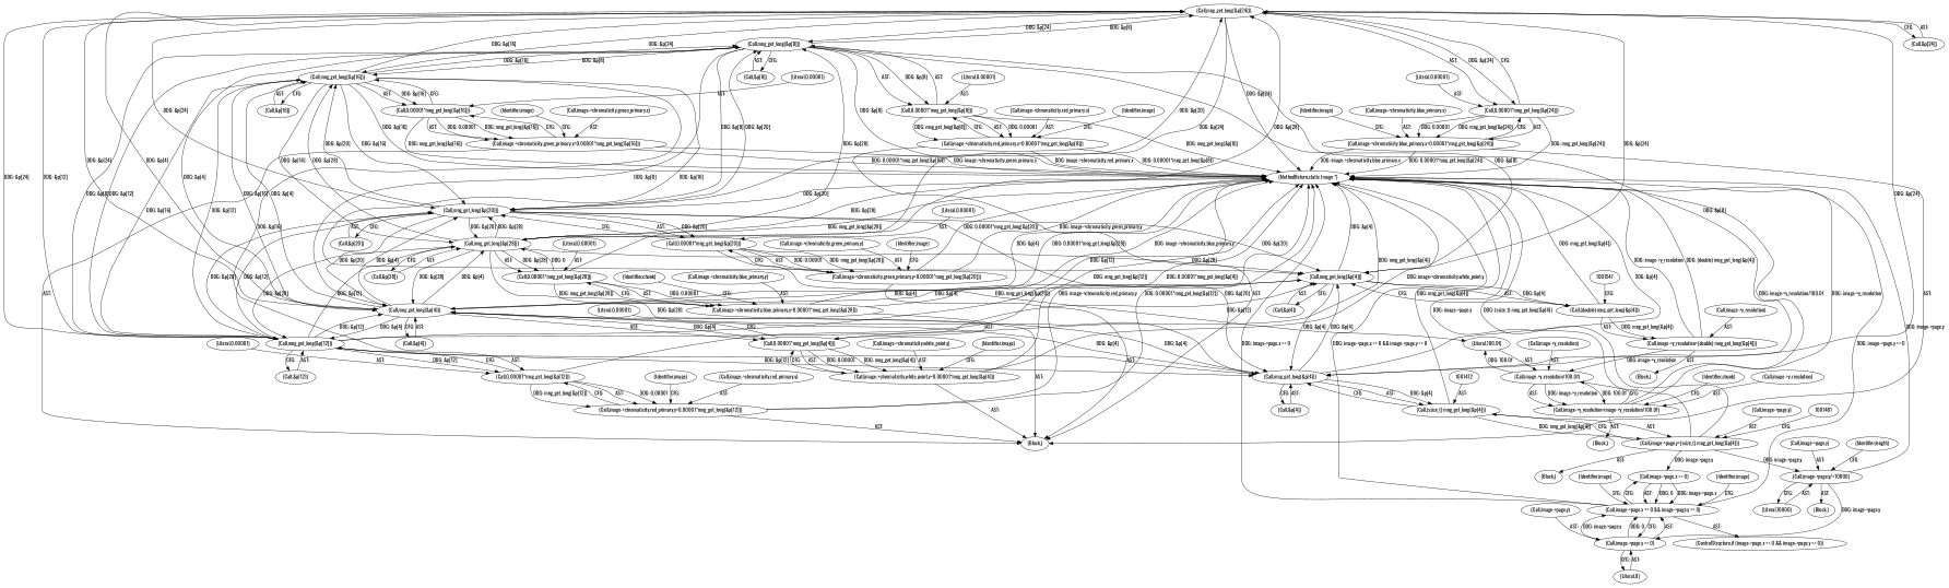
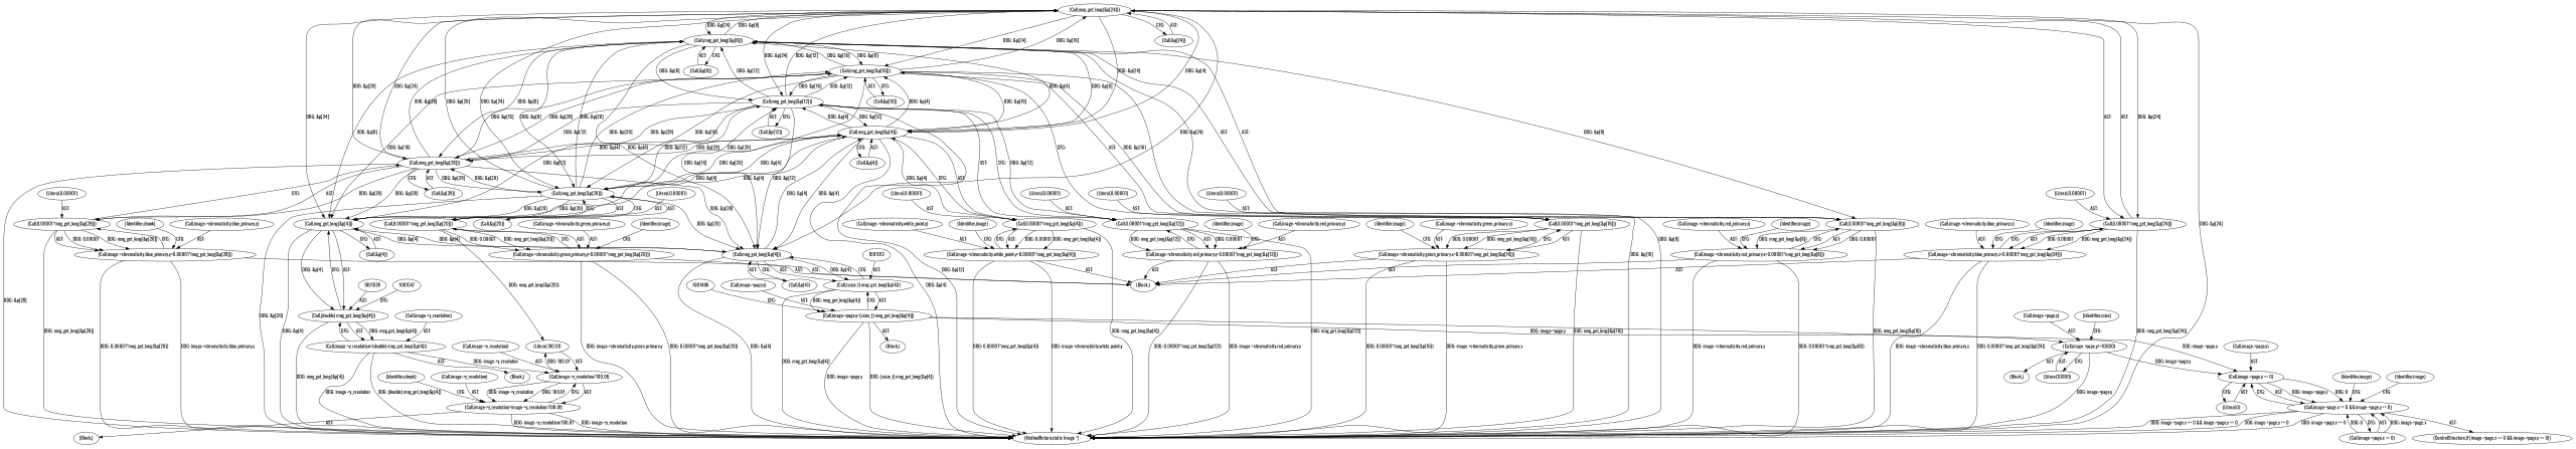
  digraph {
    fontname=Oswald
    node [fontname=Oswald]
    edge [fontname=Oswald]
    n1 [label="(Call,mng_get_long(&p[24]))"]
    n2 [label="(Call,mng_get_long(&p[8]))"]
    n3 [label="(Call,mng_get_long(&p[16]))"]
    n4 [label="(Call,mng_get_long(&p[12]))"]
    n5 [label="(Call,mng_get_long(&p[4]))"]
    n6 [label="(Call,mng_get_long(&p[4]))"]
    n7 [label="(Call,mng_get_long(&p[4]))"]
    n8 [label="(Call,mng_get_long(&p[20]))"]
    n9 [label="(Call,mng_get_long(&p[28]))"]
    n10 [label="(Call,0.00001*mng_get_long(&p[24]))"]
    n11 [label="(MethodReturn,static Image *)"]
    n12 [label="(Call,&p[24])"]
    n13 [label="(Call,0.00001*mng_get_long(&p[8]))"]
    n14 [label="(Call,&p[8])"]
    n15 [label="(Call,0.00001*mng_get_long(&p[16]))"]
    n16 [label="(Call,&p[16])"]
    n17 [label="(Call,0.00001*mng_get_long(&p[12]))"]
    n18 [label="(Call,&p[12])"]
    n19 [label="(Call,0.00001*mng_get_long(&p[4]))"]
    n20 [label="(Call,&p[4])"]
    n21 [label="(Call,(ssize_t) mng_get_long(&p[4]))"]
    n22 [label="(Call,&p[4])"]
    n23 [label="(Call,(double) mng_get_long(&p[4]))"]
    n24 [label="(Call,&p[4])"]
    n25 [label="(Call,0.00001*mng_get_long(&p[20]))"]
    n26 [label="(Call,&p[20])"]
    n27 [label="(Call,0.00001*mng_get_long(&p[28]))"]
    n28 [label="(Call,&p[28])"]
    n29 [label="(Call,image->chromaticity.blue_primary.x=0.00001*mng_get_long(&p[24]))"]
    n30 [label="(Call,image->chromaticity.red_primary.x=0.00001*mng_get_long(&p[8]))"]
    n31 [label="(Call,image->chromaticity.green_primary.x=0.00001*mng_get_long(&p[16]))"]
    n32 [label="(Call,image->chromaticity.red_primary.y=0.00001*mng_get_long(&p[12]))"]
    n33 [label="(Call,image->chromaticity.white_point.y=0.00001*mng_get_long(&p[4]))"]
    n34 [label="(Call,image->page.y=(ssize_t) mng_get_long(&p[4]))"]
    n35 [label="(Call,image->y_resolution=(double) mng_get_long(&p[4]))"]
    n36 [label="(Call,image->chromaticity.green_primary.y=0.00001*mng_get_long(&p[20]))"]
    n37 [label="(Literal,100.0f)"]
    n38 [label="(Call,image->chromaticity.blue_primary.y=0.00001*mng_get_long(&p[28]))"]
    n39 [label="(Block,)"]
    n40 [label="(Call,image->page.y/=10000)"]
    n41 [label="(Call,image->page.y == 0)"]
    n42 [label="(Block,)"]
    n43 [label="(Literal,10000)"]
    n44 [label="(Block,)"]
    n45 [label="(Call,image->page.x == 0 && image->page.y == 0)"]
    n46 [label="(Literal,0)"]
    n47 [label="(Call,image->page.x == 0)"]
    n48 [label="(ControlStructure,if (image->page.x == 0 && image->page.y == 0))"]
    n49 [label="(Call,image->y_resolution/100.0f)"]
    n50 [label="(Block,)"]
    n51 [label="(Call,image->y_resolution=image->y_resolution/100.0f)"]
    n52 [label="(Block,)"]
    n53 [label="(Identifier,image)"]
    n54 [label="(Literal,0.00001)"]
    n55 [label="(Call,image->chromaticity.green_primary.y)"]
    n56 [label="(Identifier,image)"]
    n57 [label="(Identifier,image)"]
    n58 [label="(Literal,0.00001)"]
    n59 [label="(Literal,0.00001)"]
    n60 [label="(Call,image->y_resolution)"]
    n61 [label="(Call,image->chromaticity.blue_primary.x)"]
    n62 [label="(Call,image->page.y)"]
    n63 [label="(Call,image->chromaticity.green_primary.x)"]
    n64 [label="(Identifier,image)"]
    n65 [label="(Identifier,image)"]
    n66 [label="(Call,image->chromaticity.red_primary.y)"]
    n67 [label="(Literal,0.00001)"]
    n68 [label="(Identifier,image)"]
    n69 [label="(Identifier,chunk)"]
    n70 [label="(Call,image->chromaticity.blue_primary.y)"]
    n71 [label="(Call,image->chromaticity.white_point.y)"]
    n72 [label="(Identifier,chunk)"]
    n73 [label="(Call,image->page.y)"]
    n74 [label="(Identifier,image)"]
-   n75 [label="(Identifier,length)"]
+   n75 [label="(Identifier,ssize)"]
    n76 [label="(Literal,0.00001)"]
    n77 [label="(Call,image->y_resolution)"]
    n78 [label="(Literal,0.00001)"]
    n79 [label="(Identifier,image)"]
    n80 [label="(Literal,0.00001)"]
    n81 [label="(Call,image->chromaticity.red_primary.x)"]
    n82 [label="(Call,image->page.y)"]
    n83 [label="(Call,image->y_resolution)"]
-   1001472
-   1001481
+   1001472 [label=1001972]
+   1001481 [label=1001486]
+   1001538
    1001547
    n1 -> n2 [label="DDG: &p[24]"]
    n1 -> n3 [label="DDG: &p[24]"]
    n1 -> n4 [label="DDG: &p[24]"]
    n1 -> n5 [label="DDG: &p[24]"]
    n1 -> n6 [label="DDG: &p[24]"]
    n1 -> n7 [label="DDG: &p[24]"]
    n1 -> n8 [label="DDG: &p[24]"]
    n1 -> n9 [label="DDG: &p[24]"]
    n1 -> n10 [label="AST: "]
    n1 -> n10 [label="DDG: &p[24]"]
    n1 -> n11 [label="DDG: &p[24]"]
    n1 -> n12 [label="CFG: "]
    n2 -> n1 [label="DDG: &p[8]"]
    n2 -> n3 [label="DDG: &p[8]"]
    n2 -> n4 [label="DDG: &p[8]"]
    n2 -> n5 [label="DDG: &p[8]"]
    n2 -> n6 [label="DDG: &p[8]"]
    n2 -> n7 [label="DDG: &p[8]"]
    n2 -> n8 [label="DDG: &p[8]"]
+   n2 -> n9 [label="DDG: &p[8]"]
    n2 -> n11 [label="DDG: &p[8]"]
    n2 -> n13 [label="AST: "]
    n2 -> n13 [label="DDG: &p[8]"]
    n2 -> n14 [label="CFG: "]
    n3 -> n1 [label="DDG: &p[16]"]
    n3 -> n2 [label="DDG: &p[16]"]
    n3 -> n4 [label="DDG: &p[16]"]
    n3 -> n5 [label="DDG: &p[16]"]
    n3 -> n6 [label="DDG: &p[16]"]
    n3 -> n7 [label="DDG: &p[16]"]
    n3 -> n8 [label="DDG: &p[16]"]
    n3 -> n9 [label="DDG: &p[16]"]
    n3 -> n11 [label="DDG: &p[16]"]
    n3 -> n15 [label="AST: "]
    n3 -> n15 [label="DDG: &p[16]"]
    n3 -> n16 [label="CFG: "]
    n4 -> n1 [label="DDG: &p[12]"]
    n4 -> n2 [label="DDG: &p[12]"]
    n4 -> n3 [label="DDG: &p[12]"]
    n4 -> n5 [label="DDG: &p[12]"]
    n4 -> n6 [label="DDG: &p[12]"]
    n4 -> n7 [label="DDG: &p[12]"]
    n4 -> n8 [label="DDG: &p[12]"]
    n4 -> n9 [label="DDG: &p[12]"]
    n4 -> n11 [label="DDG: &p[12]"]
    n4 -> n17 [label="AST: "]
    n4 -> n17 [label="DDG: &p[12]"]
    n4 -> n18 [label="CFG: "]
    n5 -> n1 [label="DDG: &p[4]"]
    n5 -> n2 [label="DDG: &p[4]"]
    n5 -> n3 [label="DDG: &p[4]"]
    n5 -> n4 [label="DDG: &p[4]"]
    n5 -> n6 [label="DDG: &p[4]"]
    n5 -> n7 [label="DDG: &p[4]"]
    n5 -> n8 [label="DDG: &p[4]"]
    n5 -> n9 [label="DDG: &p[4]"]
    n5 -> n11 [label="DDG: &p[4]"]
    n5 -> n19 [label="AST: "]
    n5 -> n19 [label="DDG: &p[4]"]
    n5 -> n20 [label="CFG: "]
    n6 -> n5 [label="DDG: &p[4]"]
    n6 -> n7 [label="DDG: &p[4]"]
    n6 -> n11 [label="DDG: &p[4]"]
    n6 -> n21 [label="AST: "]
    n6 -> n21 [label="DDG: &p[4]"]
    n6 -> n22 [label="CFG: "]
    n7 -> n5 [label="DDG: &p[4]"]
    n7 -> n6 [label="DDG: &p[4]"]
    n7 -> n11 [label="DDG: &p[4]"]
    n7 -> n23 [label="AST: "]
    n7 -> n23 [label="DDG: &p[4]"]
    n7 -> n24 [label="CFG: "]
    n8 -> n1 [label="DDG: &p[20]"]
    n8 -> n2 [label="DDG: &p[20]"]
    n8 -> n3 [label="DDG: &p[20]"]
    n8 -> n4 [label="DDG: &p[20]"]
    n8 -> n5 [label="DDG: &p[20]"]
    n8 -> n6 [label="DDG: &p[20]"]
    n8 -> n7 [label="DDG: &p[20]"]
    n8 -> n9 [label="DDG: &p[20]"]
-   n11 -> n8 [label="DDG: &p[20]"]
+   n8 -> n11 [label="DDG: &p[20]"]
    n8 -> n25 [label="AST: "]
    n8 -> n25 [label="DDG: &p[20]"]
    n8 -> n26 [label="CFG: "]
    n9 -> n1 [label="DDG: &p[28]"]
    n9 -> n2 [label="DDG: &p[28]"]
    n9 -> n3 [label="DDG: &p[28]"]
    n9 -> n4 [label="DDG: &p[28]"]
    n9 -> n5 [label="DDG: &p[28]"]
    n9 -> n6 [label="DDG: &p[28]"]
    n9 -> n7 [label="DDG: &p[28]"]
    n9 -> n8 [label="DDG: &p[28]"]
    n9 -> n11 [label="DDG: &p[28]"]
    n9 -> n27 [label="AST: "]
    n9 -> n27 [label="DDG: &p[28]"]
    n9 -> n28 [label="CFG: "]
-   n10 -> n1 [label="CFG: "]
+   n10 -> n1 [label="AST: "]
    n10 -> n11 [label="DDG: mng_get_long(&p[24])"]
    n10 -> n29 [label="AST: "]
    n10 -> n29 [label="DDG: 0.00001"]
    n10 -> n29 [label="DDG: mng_get_long(&p[24])"]
    n12 -> n1 [label="AST: "]
    n13 -> n2 [label="AST: "]
    n13 -> n11 [label="DDG: mng_get_long(&p[8])"]
    n13 -> n30 [label="AST: "]
    n13 -> n30 [label="DDG: 0.00001"]
    n13 -> n30 [label="DDG: mng_get_long(&p[8])"]
    n14 -> n2 [label="AST: "]
    n15 -> n3 [label="CFG: "]
    n15 -> n11 [label="DDG: mng_get_long(&p[16])"]
    n15 -> n31 [label="AST: "]
    n15 -> n31 [label="DDG: 0.00001"]
    n15 -> n31 [label="DDG: mng_get_long(&p[16])"]
    n16 -> n3 [label="AST: "]
    n17 -> n4 [label="CFG: "]
    n17 -> n11 [label="DDG: mng_get_long(&p[12])"]
    n17 -> n32 [label="AST: "]
    n17 -> n32 [label="DDG: 0.00001"]
    n17 -> n32 [label="DDG: mng_get_long(&p[12])"]
    n18 -> n4 [label="AST: "]
    n19 -> n5 [label="CFG: "]
    n19 -> n11 [label="DDG: mng_get_long(&p[4])"]
    n19 -> n33 [label="AST: "]
    n19 -> n33 [label="DDG: 0.00001"]
    n19 -> n33 [label="DDG: mng_get_long(&p[4])"]
    n20 -> n5 [label="AST: "]
    n21 -> n6 [label="CFG: "]
    n21 -> n11 [label="DDG: mng_get_long(&p[4])"]
    n21 -> n34 [label="AST: "]
    n21 -> n34 [label="DDG: mng_get_long(&p[4])"]
    n22 -> n6 [label="AST: "]
    n23 -> n7 [label="CFG: "]
    n23 -> n11 [label="DDG: mng_get_long(&p[4])"]
    n23 -> n35 [label="AST: "]
    n23 -> n35 [label="DDG: mng_get_long(&p[4])"]
    n24 -> n7 [label="AST: "]
    n25 -> n8 [label="CFG: "]
    n25 -> n36 [label="AST: "]
    n25 -> n36 [label="DDG: 0.00001"]
    n25 -> n36 [label="DDG: mng_get_long(&p[20])"]
    n25 -> n37 [label="DDG: mng_get_long(&p[20])"]
    n26 -> n8 [label="AST: "]
-   n27 -> n9 [label="DDG: 0"]
+   n27 -> n9 [label="CFG: "]
    n27 -> n11 [label="DDG: mng_get_long(&p[28])"]
    n27 -> n38 [label="AST: "]
    n27 -> n38 [label="DDG: 0.00001"]
    n27 -> n38 [label="DDG: mng_get_long(&p[28])"]
    n28 -> n9 [label="AST: "]
    n29 -> n10 [label="CFG: "]
    n29 -> n11 [label="DDG: image->chromaticity.blue_primary.x"]
    n29 -> n11 [label="DDG: 0.00001*mng_get_long(&p[24])"]
    n29 -> n39 [label="AST: "]
    n30 -> n11 [label="DDG: image->chromaticity.red_primary.x"]
    n30 -> n11 [label="DDG: 0.00001*mng_get_long(&p[8])"]
    n30 -> n13 [label="CFG: "]
    n30 -> n39 [label="AST: "]
    n31 -> n11 [label="DDG: 0.00001*mng_get_long(&p[16])"]
    n31 -> n11 [label="DDG: image->chromaticity.green_primary.x"]
    n31 -> n15 [label="CFG: "]
    n31 -> n39 [label="AST: "]
    n32 -> n11 [label="DDG: image->chromaticity.red_primary.y"]
    n32 -> n11 [label="DDG: 0.00001*mng_get_long(&p[12])"]
    n32 -> n17 [label="CFG: "]
    n32 -> n39 [label="AST: "]
    n33 -> n11 [label="DDG: 0.00001*mng_get_long(&p[4])"]
    n33 -> n11 [label="DDG: image->chromaticity.white_point.y"]
    n33 -> n19 [label="CFG: "]
    n33 -> n39 [label="AST: "]
    n34 -> n11 [label="DDG: image->page.y"]
    n34 -> n11 [label="DDG: (ssize_t) mng_get_long(&p[4])"]
    n34 -> n21 [label="CFG: "]
    n34 -> n40 [label="DDG: image->page.y"]
-   n34 -> n47 [label="DDG: image->page.y"]
+   n34 -> n41 [label="DDG: image->page.y"]
    n34 -> n42 [label="AST: "]
    n35 -> n11 [label="DDG: image->y_resolution"]
    n35 -> n11 [label="DDG: (double) mng_get_long(&p[4])"]
+   n35 -> n23 [label="CFG: "]
    n35 -> n49 [label="DDG: image->y_resolution"]
    n35 -> n50 [label="AST: "]
    n36 -> n11 [label="DDG: image->chromaticity.green_primary.y"]
    n36 -> n11 [label="DDG: 0.00001*mng_get_long(&p[20])"]
    n36 -> n25 [label="CFG: "]
    n36 -> n39 [label="AST: "]
    n37 -> n49 [label="AST: "]
    n38 -> n11 [label="DDG: 0.00001*mng_get_long(&p[28])"]
    n38 -> n11 [label="DDG: image->chromaticity.blue_primary.y"]
    n38 -> n27 [label="CFG: "]
    n38 -> n39 [label="AST: "]
    n40 -> n11 [label="DDG: image->page.y"]
    n40 -> n41 [label="DDG: image->page.y"]
    n40 -> n43 [label="CFG: "]
    n40 -> n44 [label="AST: "]
    n41 -> n45 [label="AST: "]
    n41 -> n45 [label="DDG: image->page.y"]
    n41 -> n45 [label="DDG: 0"]
    n41 -> n46 [label="CFG: "]
    n43 -> n40 [label="AST: "]
    n45 -> n11 [label="DDG: image->page.x == 0"]
    n45 -> n11 [label="DDG: image->page.x == 0 && image->page.y == 0"]
    n45 -> n11 [label="DDG: image->page.y == 0"]
    n45 -> n41 [label="CFG: "]
    n45 -> n47 [label="CFG: "]
    n45 -> n48 [label="AST: "]
    n46 -> n41 [label="AST: "]
    n47 -> n45 [label="AST: "]
    n47 -> n45 [label="DDG: image->page.x"]
    n47 -> n45 [label="DDG: 0"]
    n49 -> n37 [label="DDG: 100.0f"]
    n49 -> n51 [label="AST: "]
    n49 -> n51 [label="DDG: image->y_resolution"]
    n49 -> n51 [label="DDG: 100.0f"]
    n51 -> n11 [label="DDG: image->y_resolution/100.0f"]
    n51 -> n11 [label="DDG: image->y_resolution"]
    n51 -> n49 [label="CFG: "]
    n51 -> n52 [label="AST: "]
    n53 -> n32 [label="CFG: "]
    n54 -> n19 [label="AST: "]
    n55 -> n36 [label="AST: "]
    n56 -> n31 [label="CFG: "]
    n57 -> n30 [label="CFG: "]
    n58 -> n25 [label="AST: "]
    n59 -> n13 [label="AST: "]
    n60 -> n35 [label="AST: "]
    n61 -> n29 [label="AST: "]
    n62 -> n40 [label="AST: "]
    n63 -> n31 [label="AST: "]
    n64 -> n45 [label="CFG: "]
    n65 -> n29 [label="CFG: "]
    n66 -> n32 [label="AST: "]
    n67 -> n10 [label="AST: "]
    n68 -> n45 [label="CFG: "]
    n69 -> n38 [label="CFG: "]
    n70 -> n38 [label="AST: "]
    n71 -> n33 [label="AST: "]
    n72 -> n51 [label="CFG: "]
    n73 -> n41 [label="AST: "]
    n74 -> n33 [label="CFG: "]
    n75 -> n40 [label="CFG: "]
    n76 -> n15 [label="AST: "]
    n77 -> n49 [label="AST: "]
    n78 -> n17 [label="AST: "]
    n79 -> n36 [label="CFG: "]
    n80 -> n27 [label="AST: "]
    n81 -> n30 [label="AST: "]
    n82 -> n34 [label="AST: "]
    n83 -> n51 [label="AST: "]
    1001472 -> n21 [label="AST: "]
    1001481 -> n34 [label="CFG: "]
+   1001538 -> n23 [label="AST: "]
    1001547 -> n23 [label="CFG: "]
  }
